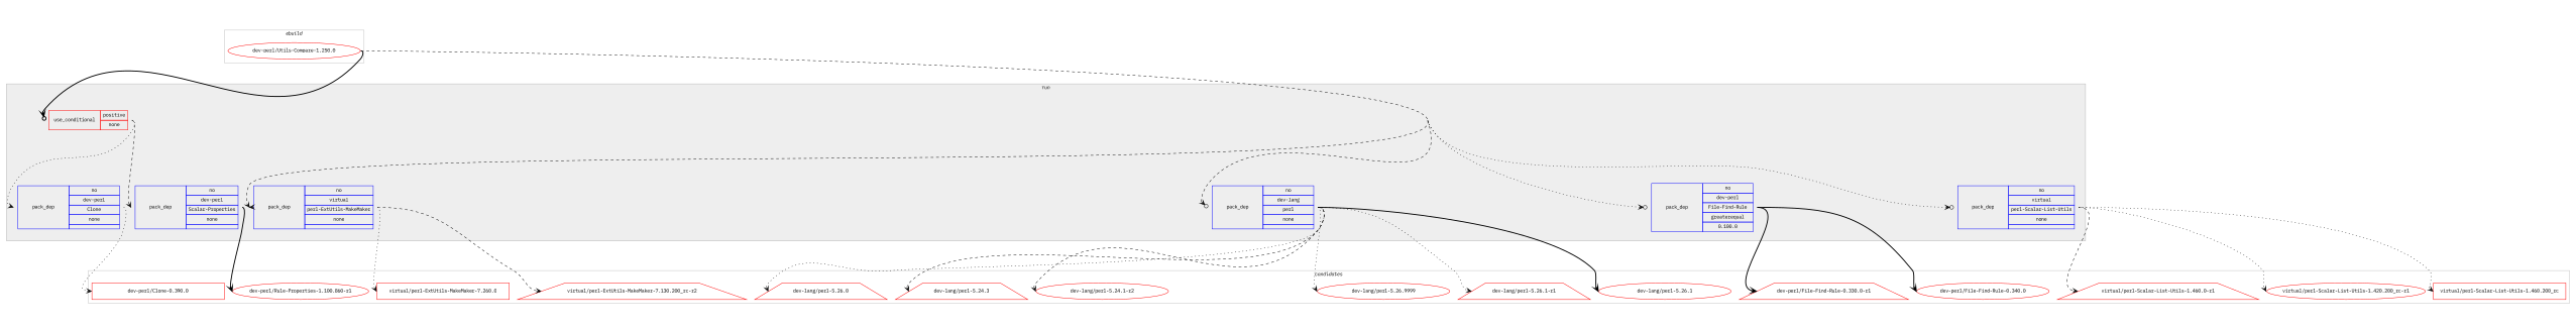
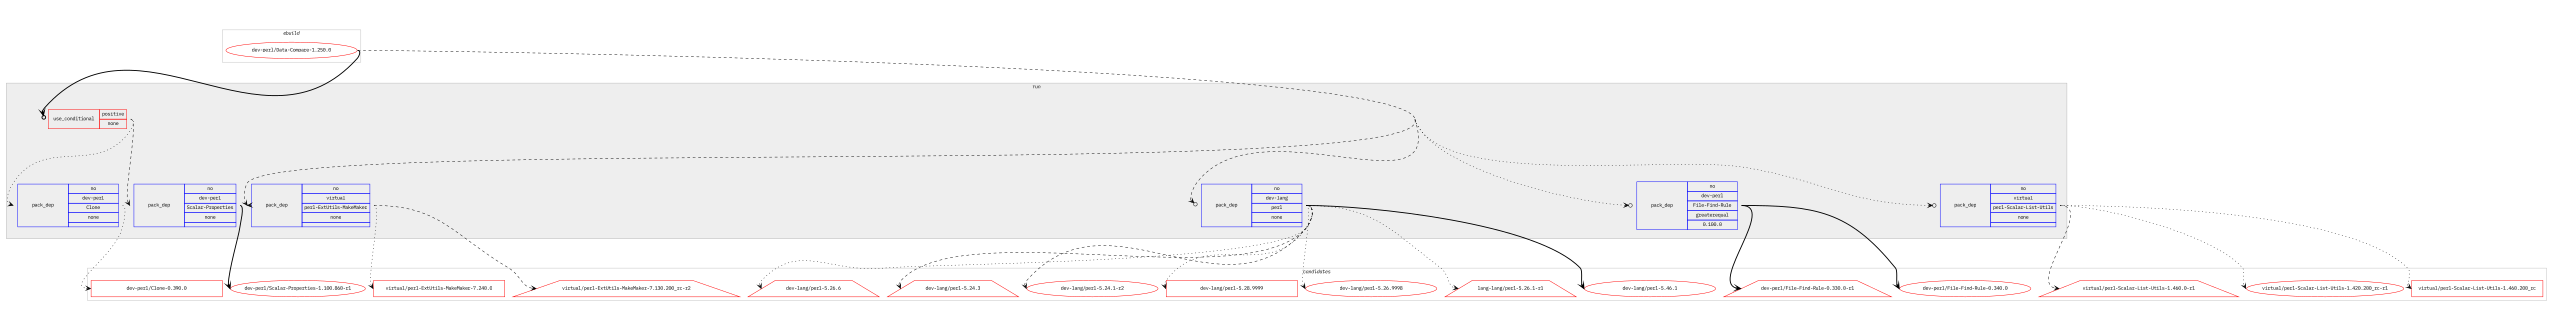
  digraph {
    compound=true
    concentrate=true
    fontname="IBM Plex Mono"
    fontsize=10
    newrank=true
    rankdir=TB
    ranksep=1.5
    node [color=red fontname="IBM Plex Mono" fontsize=10 shape=ellipse]
    edge [arrowhead=vee fontname="IBM Plex Mono" headport=w style=dotted tailport=e weight=100]
-   n1 [label="dev-perl/Utils-Compare-1.250.0" width=4]
+   n1 [label="dev-perl/Data-Compare-1.250.0" width=4]
    n2 [color=blue label=<<TABLE BORDER="0" CELLBORDER="1" CELLSPACING="0" CELLPADDING="4" WIDTH="220"><TR><TD ROWSPAN="6" CELLPADDING="30">pack_dep</TD></TR><TR><TD WIDTH="110">no</TD></TR><TR><TD>dev-perl</TD></TR><TR><TD>Clone</TD></TR><TR><TD>none</TD></TR><TR><TD></TD></TR></TABLE>> shape=none]
    n3 [color=blue label=<<TABLE BORDER="0" CELLBORDER="1" CELLSPACING="0" CELLPADDING="4" WIDTH="220"><TR><TD ROWSPAN="6" CELLPADDING="30">pack_dep</TD></TR><TR><TD WIDTH="110">no</TD></TR><TR><TD>dev-perl</TD></TR><TR><TD>Scalar-Properties</TD></TR><TR><TD>none</TD></TR><TR><TD></TD></TR></TABLE>> shape=none]
    n4 [label=<<TABLE BORDER="0" CELLBORDER="1" CELLSPACING="0" CELLPADDING="4"><TR><TD ROWSPAN="3" CELLPADDING="10">use_conditional</TD></TR><TR><TD>positive</TD></TR><TR><TD>none</TD></TR></TABLE>> shape=none]
    n5 [color=blue label=<<TABLE BORDER="0" CELLBORDER="1" CELLSPACING="0" CELLPADDING="4" WIDTH="220"><TR><TD ROWSPAN="6" CELLPADDING="30">pack_dep</TD></TR><TR><TD WIDTH="110">no</TD></TR><TR><TD>virtual</TD></TR><TR><TD>perl-ExtUtils-MakeMaker</TD></TR><TR><TD>none</TD></TR><TR><TD></TD></TR></TABLE>> shape=none]
    n6 [color=blue label=<<TABLE BORDER="0" CELLBORDER="1" CELLSPACING="0" CELLPADDING="4" WIDTH="220"><TR><TD ROWSPAN="6" CELLPADDING="30">pack_dep</TD></TR><TR><TD WIDTH="110">no</TD></TR><TR><TD>dev-lang</TD></TR><TR><TD>perl</TD></TR><TR><TD>none</TD></TR><TR><TD></TD></TR></TABLE>> shape=none]
    n7 [color=blue label=<<TABLE BORDER="0" CELLBORDER="1" CELLSPACING="0" CELLPADDING="4" WIDTH="220"><TR><TD ROWSPAN="6" CELLPADDING="30">pack_dep</TD></TR><TR><TD WIDTH="110">no</TD></TR><TR><TD>dev-perl</TD></TR><TR><TD>File-Find-Rule</TD></TR><TR><TD>greaterequal</TD></TR><TR><TD>0.100.0</TD></TR></TABLE>> shape=none]
    n8 [color=blue label=<<TABLE BORDER="0" CELLBORDER="1" CELLSPACING="0" CELLPADDING="4" WIDTH="220"><TR><TD ROWSPAN="6" CELLPADDING="30">pack_dep</TD></TR><TR><TD WIDTH="110">no</TD></TR><TR><TD>virtual</TD></TR><TR><TD>perl-Scalar-List-Utils</TD></TR><TR><TD>none</TD></TR><TR><TD></TD></TR></TABLE>> shape=none]
    n9 [label="dev-perl/Clone-0.390.0" shape=box width=4]
-   n10 [label="dev-perl/Rule-Properties-1.100.860-r1" width=4]
+   n10 [label="dev-perl/Scalar-Properties-1.100.860-r1" width=4]
    n11 [label="virtual/perl-ExtUtils-MakeMaker-7.130.200_rc-r2" shape=trapezium width=4]
-   n12 [label="virtual/perl-ExtUtils-MakeMaker-7.260.0" shape=box width=4]
+   n12 [label="virtual/perl-ExtUtils-MakeMaker-7.240.0" shape=box width=4]
    n13 [label="dev-lang/perl-5.24.1-r2" width=4]
    n14 [label="dev-lang/perl-5.24.3" shape=trapezium width=4]
-   n15 [label="dev-lang/perl-5.26.0" shape=trapezium width=4]
-   n16 [label="dev-lang/perl-5.26.1" width=4]
-   n17 [label="dev-lang/perl-5.26.1-r1" shape=trapezium width=4]
-   n18 [label="dev-lang/perl-5.26.9999" width=4]
+   n15 [label="dev-lang/perl-5.26.6" shape=trapezium width=4]
+   n16 [label="dev-lang/perl-5.46.1" width=4]
+   n17 [label="lang-lang/perl-5.26.1-r1" shape=trapezium width=4]
+   n18 [label="dev-lang/perl-5.26.9998" width=4]
+   n19 [label="dev-lang/perl-5.28.9999" shape=box width=4]
    n20 [label="dev-perl/File-Find-Rule-0.330.0-r1" shape=trapezium width=4]
    n21 [label="dev-perl/File-Find-Rule-0.340.0" width=4]
    n22 [label="virtual/perl-Scalar-List-Utils-1.420.200_rc-r1" width=4]
    n23 [label="virtual/perl-Scalar-List-Utils-1.460.0-r1" shape=trapezium width=4]
    n24 [label="virtual/perl-Scalar-List-Utils-1.460.200_rc" shape=box width=4]
    subgraph cluster_1 {
      color=gray
      label=<<i>ebuild</i>>
      rank=same
      n1
    }
    subgraph cluster_2 {
      color=gray
      label=<<i>dependencies</i>>
      subgraph cluster_3 {
        color=gray
        fillcolor="#eeeeee"
        label=<<i>compile</i>>
        style=filled
        subgraph sub_4 {
          color=gray
          fillcolor="#eeeeee"
          label=<<i>compile</i>>
          style=filled
          n4
          subgraph sub_5 {
            color=gray
            fillcolor="#eeeeee"
            label=<<i>compile</i>>
            style=filled
            n2
          }
          subgraph sub_6 {
            color=gray
            fillcolor="#eeeeee"
            label=<<i>compile</i>>
            style=filled
            n3
          }
        }
        subgraph sub_7 {
          color=gray
          fillcolor="#eeeeee"
          label=<<i>compile</i>>
          style=filled
          n5
        }
      }
      subgraph cluster_8 {
        color=gray
        fillcolor="#eeeeee"
        label=<<i>compile and run</i>>
        style=filled
        subgraph sub_9 {
          color=gray
          fillcolor="#eeeeee"
          label=<<i>compile and run</i>>
          style=filled
          n6
        }
        subgraph sub_10 {
          color=gray
          fillcolor="#eeeeee"
          label=<<i>compile and run</i>>
          style=filled
          n7
        }
        subgraph sub_11 {
          color=gray
          fillcolor="#eeeeee"
          label=<<i>compile and run</i>>
          style=filled
          n8
        }
      }
      subgraph cluster_12 {
        color=gray
        fillcolor="#eeeeee"
        label=<<i>run</i>>
        style=filled
      }
    }
    subgraph cluster_13 {
      color=gray
      label=<<i>candidates</i>>
      rank=same
      subgraph sub_14 {
        color=black
        label=<<i>candidates</i>>
        nodesep=1
        rank=same
        n9
      }
      subgraph sub_15 {
        color=black
        label=<<i>candidates</i>>
        nodesep=1
        rank=same
        n10
      }
      subgraph sub_16 {
        color=black
        label=<<i>candidates</i>>
        nodesep=1
        rank=same
        n11
        n12
      }
      subgraph sub_17 {
        color=black
        label=<<i>candidates</i>>
        nodesep=1
        rank=same
        n13
        n14
        n15
        n16
        n17
        n18
+       n19
      }
      subgraph sub_18 {
        color=black
        label=<<i>candidates</i>>
        nodesep=1
        rank=same
        n20
        n21
      }
      subgraph sub_19 {
        color=black
        label=<<i>candidates</i>>
        nodesep=1
        rank=same
        n22
        n23
        n24
      }
    }
    n1 -> n4 [arrowhead=odotvee style=bold weight=20]
    n1 -> n5 [style=dashed weight=20]
    n1 -> n6 [arrowhead=odotvee style=dashed weight=20]
    n1 -> n7 [arrowhead=odotvee weight=20]
    n1 -> n8 [arrowhead=odotvee weight=20]
    n2 -> n9
    n3 -> n10 [style=bold]
    n4 -> n2 [weight=20]
    n4 -> n3 [style=dashed weight=20]
    n5 -> n11 [style=dashed]
    n5 -> n12
    n6 -> n13 [style=dashed]
    n6 -> n14 [style=dashed]
    n6 -> n15
    n6 -> n16 [style=bold]
    n6 -> n17
    n6 -> n18
+   n6 -> n19
    n7 -> n20 [style=bold]
    n7 -> n21 [style=bold]
    n8 -> n22
    n8 -> n23 [style=dashed]
    n8 -> n24
  }
